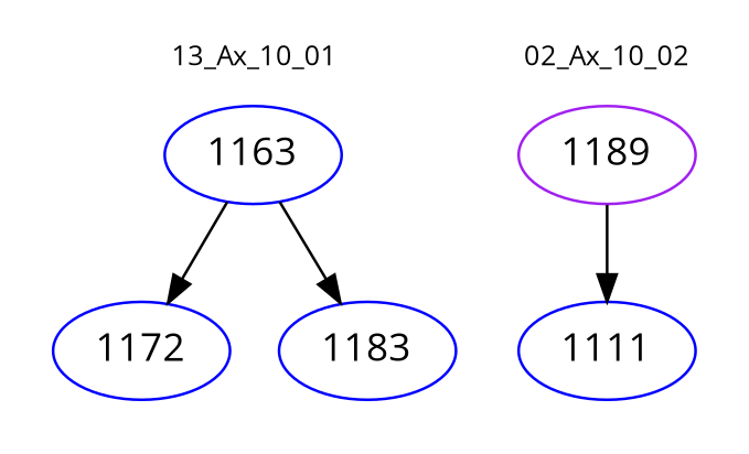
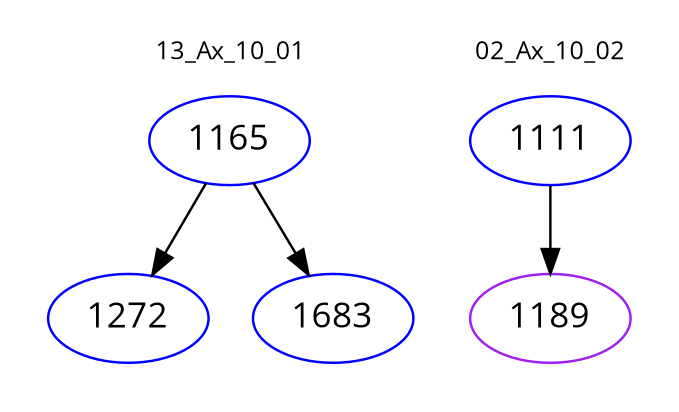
  digraph {
    fontname="Open Sans"
    node [color=blue fontname="Open Sans"]
    edge [color=black fontname="Open Sans"]
-   n1 [label=1163]
-   n2 [label=1172]
-   n3 [label=1183]
+   n1 [label=1165]
+   n2 [label=1272]
+   n3 [label=1683]
    n4 [color=purple label=1189]
    n5 [label=1111]
    subgraph cluster_1 {
      color=white
      fontsize=10
      label="13_Ax_10_01"
      n1
      n2
      n3
    }
    subgraph cluster_2 {
      color=white
      fontsize=10
      label="02_Ax_10_02"
      n4
      n5
    }
    n1 -> n2
    n1 -> n3
-   n4 -> n5
+   n5 -> n4
  }
